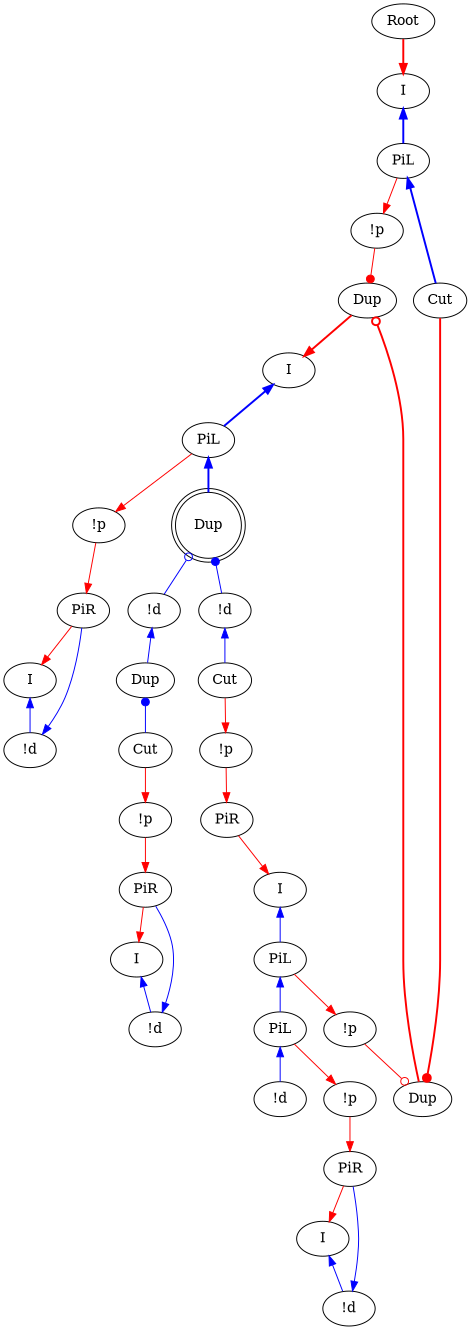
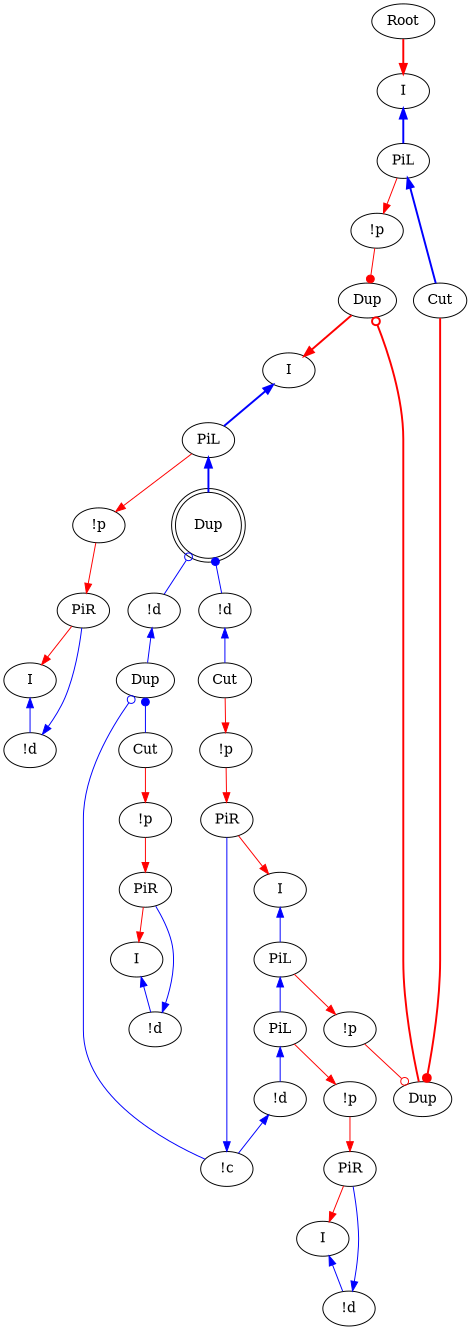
  digraph {
    edge [color=blue dir=back]
    n1 [label=Root]
    n2 [label=I]
    n3 [label=PiL]
    n4 [label="!p"]
    n5 [label=Dup shape=doublecircle]
    n6 [label=PiL]
    n7 [label="!p"]
    n8 [label=PiR]
    n9 [label=Cut]
    n10 [label=I]
+   n11 [label="!c"]
    n12 [label="!d"]
    n13 [label=PiL]
    n14 [label="!p"]
    n15 [label=PiL]
    n16 [label="!p"]
    n17 [label=PiR]
    n18 [label="!p"]
    n19 [label=PiR]
    n20 [label=Cut]
    n21 [label=I]
    n22 [label=I]
    n23 [label="!d"]
    n24 [label="!d"]
    n25 [label=PiR]
    n26 [label=I]
    n27 [label="!d"]
    n28 [label="!p"]
    n29 [label=Cut]
    n30 [label=Dup]
    n31 [label=Dup]
    n32 [label=Dup]
    n33 [label=I]
    n34 [label="!d"]
    n35 [label="!d"]
    n1 -> n2 [color=red penwidth=2 dir=""]
    n2 -> n6 [penwidth=2]
    n3 -> n4 [color=red dir=""]
    n3 -> n5 [penwidth=2]
    n4 -> n17 [color=red dir=""]
    n5 -> n34 [arrowtail=dot]
    n5 -> n35 [arrowtail=odot]
    n6 -> n28 [color=red dir=""]
    n6 -> n29 [penwidth=2]
    n7 -> n8 [color=red dir=""]
    n8 -> n10 [color=red dir=""]
    n9 -> n7 [color=red dir=""]
    n10 -> n15
+   n11 -> n8
+   n12 -> n11
    n13 -> n12
    n13 -> n14 [color=red dir=""]
    n14 -> n25 [color=red dir=""]
    n15 -> n13
    n15 -> n16 [color=red dir=""]
    n16 -> n31 [arrowhead=odot color=red dir=""]
    n17 -> n21 [color=red dir=""]
    n18 -> n19 [color=red dir=""]
    n19 -> n22 [color=red dir=""]
    n20 -> n18 [color=red dir=""]
    n21 -> n23
    n22 -> n24
    n23 -> n17
    n24 -> n19
    n25 -> n26 [color=red dir=""]
    n26 -> n27
    n27 -> n25
    n28 -> n30 [arrowhead=dot color=red dir=""]
    n29 -> n31 [arrowhead=dot color=red penwidth=2 dir=""]
    n30 -> n33 [color=red penwidth=2 dir=""]
    n31 -> n30 [arrowhead=odot color=red penwidth=2 dir=""]
+   n32 -> n11 [arrowtail=odot]
    n32 -> n20 [arrowtail=dot]
    n33 -> n3 [penwidth=2]
    n34 -> n9
    n35 -> n32
  }
